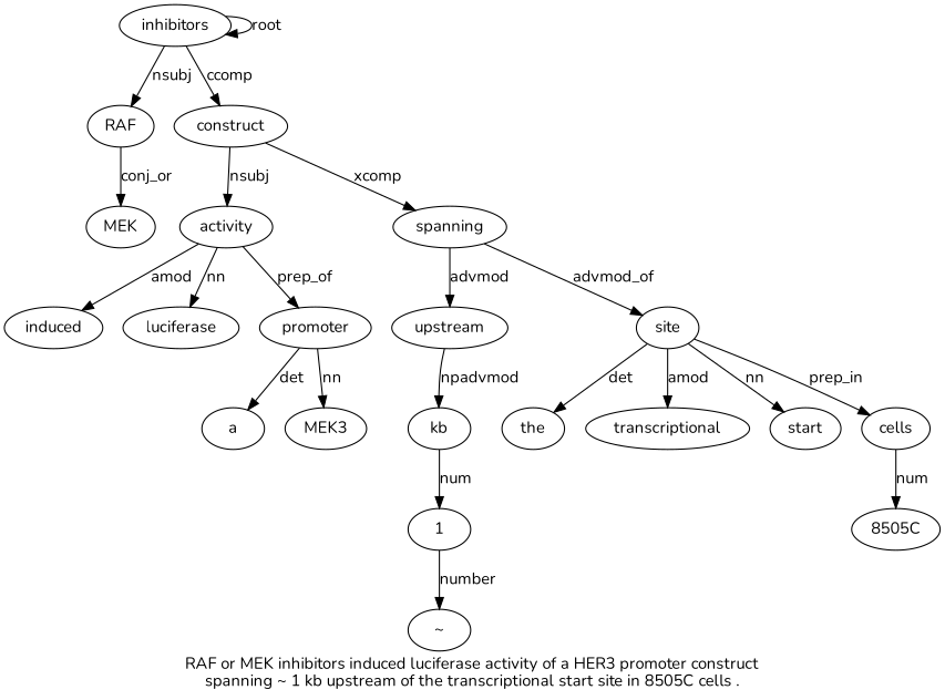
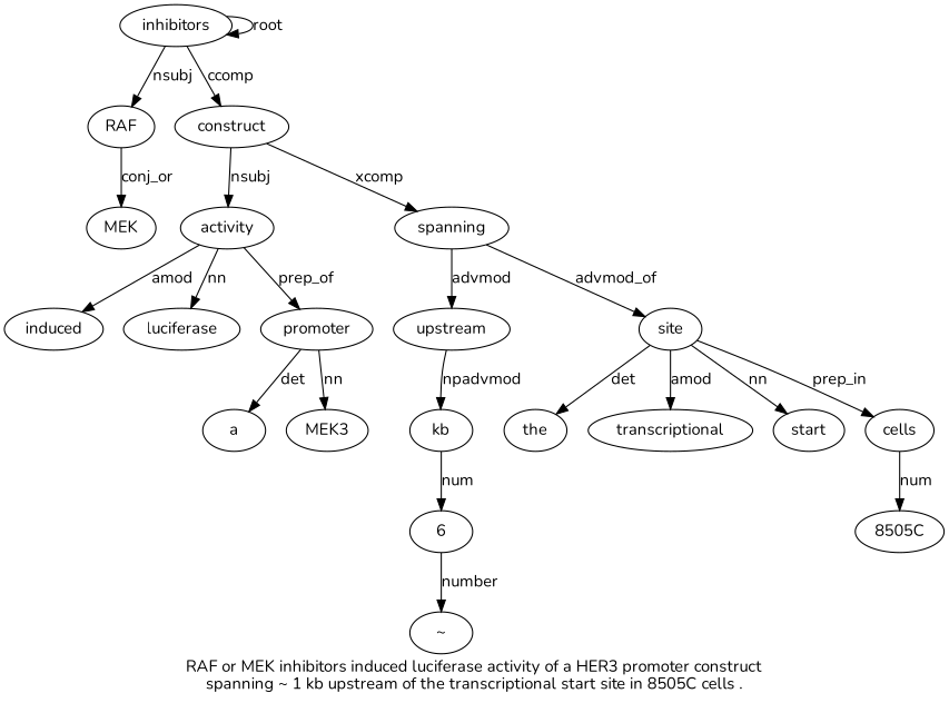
  digraph {
    fontname=Nunito
    label="RAF or MEK inhibitors induced luciferase activity of a HER3 promoter construct\nspanning ~ 1 kb upstream of the transcriptional start site in 8505C cells ."
    node [fillcolor=white fontname=Nunito style=filled]
    edge [fontname=Nunito]
    n1 [label=inhibitors]
    n2 [label=RAF]
    n3 [label=construct]
    n4 [label=MEK]
    n5 [label=activity]
    n6 [label=spanning]
    n7 [label=induced]
    n8 [label=luciferase]
    n9 [label=promoter]
    n10 [label=a]
    n11 [label=MEK3]
    n12 [label=upstream]
    n13 [label=site]
    n14 [label=kb]
    n15 [label=the]
    n16 [label=transcriptional]
    n17 [label=start]
    n18 [label=cells]
-   n19 [label=1]
+   n19 [label=6]
    n20 [label="~"]
    n21 [label="8505C"]
    n1 -> n1 [label=root]
    n1 -> n2 [label=nsubj]
    n1 -> n3 [label=ccomp]
    n2 -> n4 [label=conj_or]
    n3 -> n5 [label=nsubj]
    n3 -> n6 [label=xcomp]
    n5 -> n7 [label=amod]
    n5 -> n8 [label=nn]
    n5 -> n9 [label=prep_of]
    n6 -> n12 [label=advmod]
    n6 -> n13 [label=advmod_of]
    n9 -> n10 [label=det]
    n9 -> n11 [label=nn]
    n12 -> n14 [label=npadvmod]
    n13 -> n15 [label=det]
    n13 -> n16 [label=amod]
    n13 -> n17 [label=nn]
    n13 -> n18 [label=prep_in]
    n14 -> n19 [label=num]
    n18 -> n21 [label=num]
    n19 -> n20 [label=number]
  }
